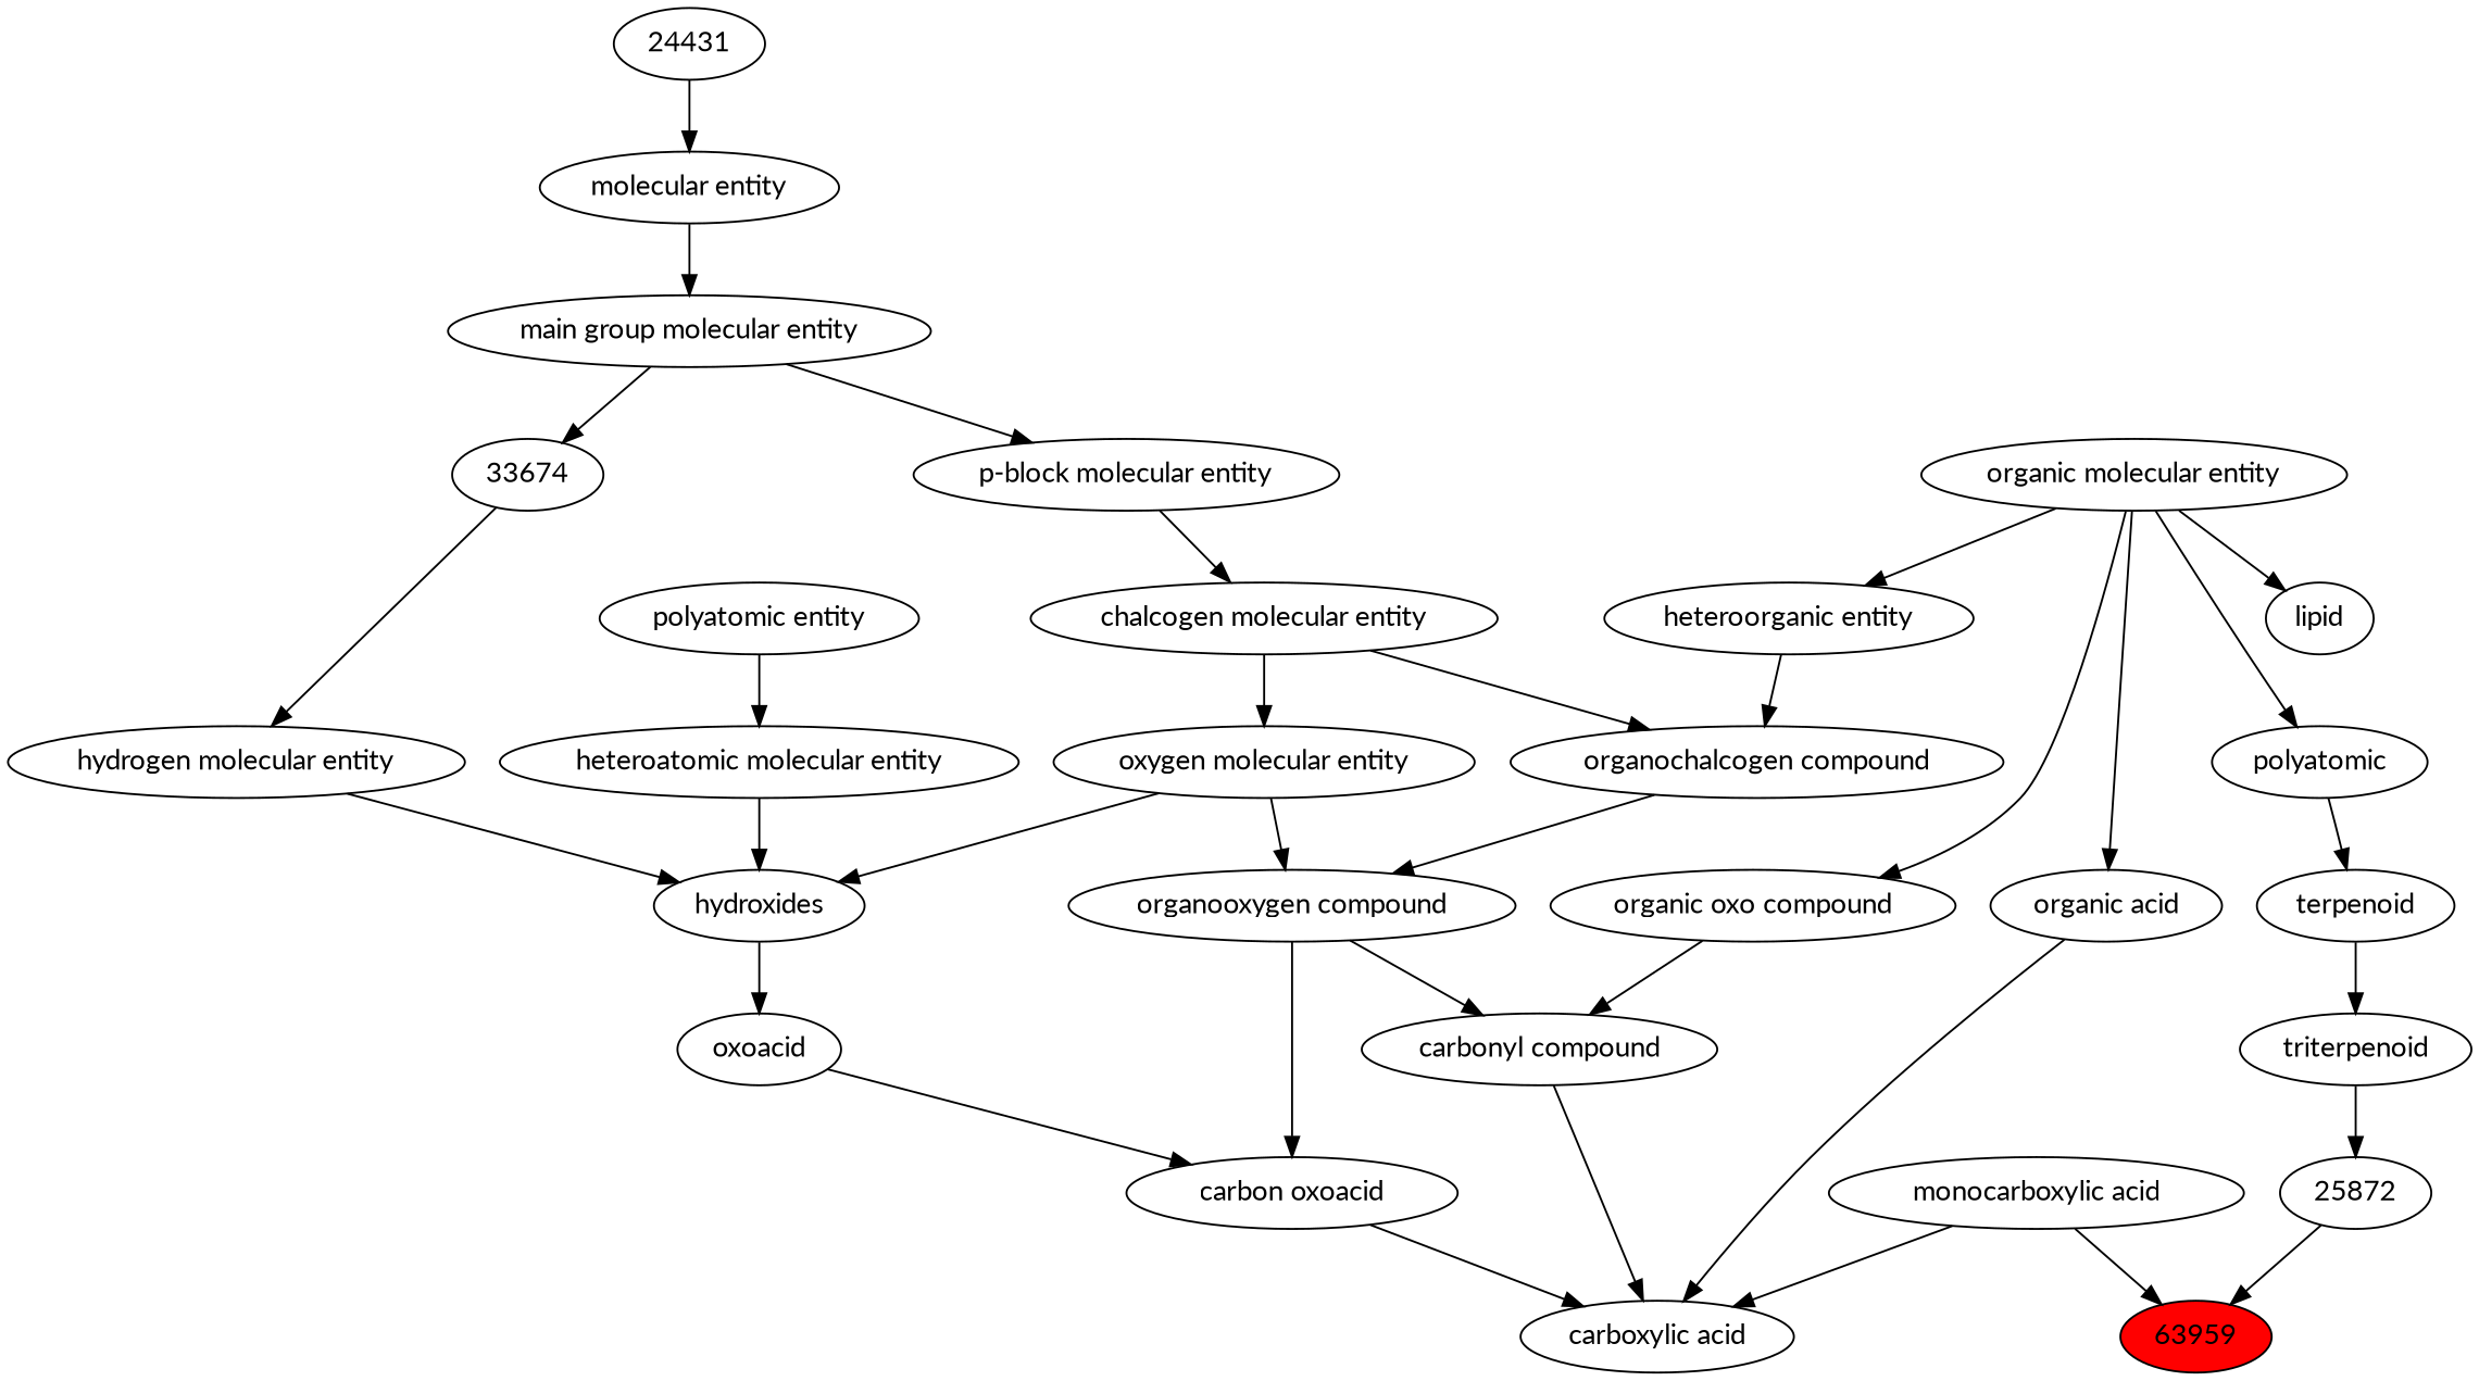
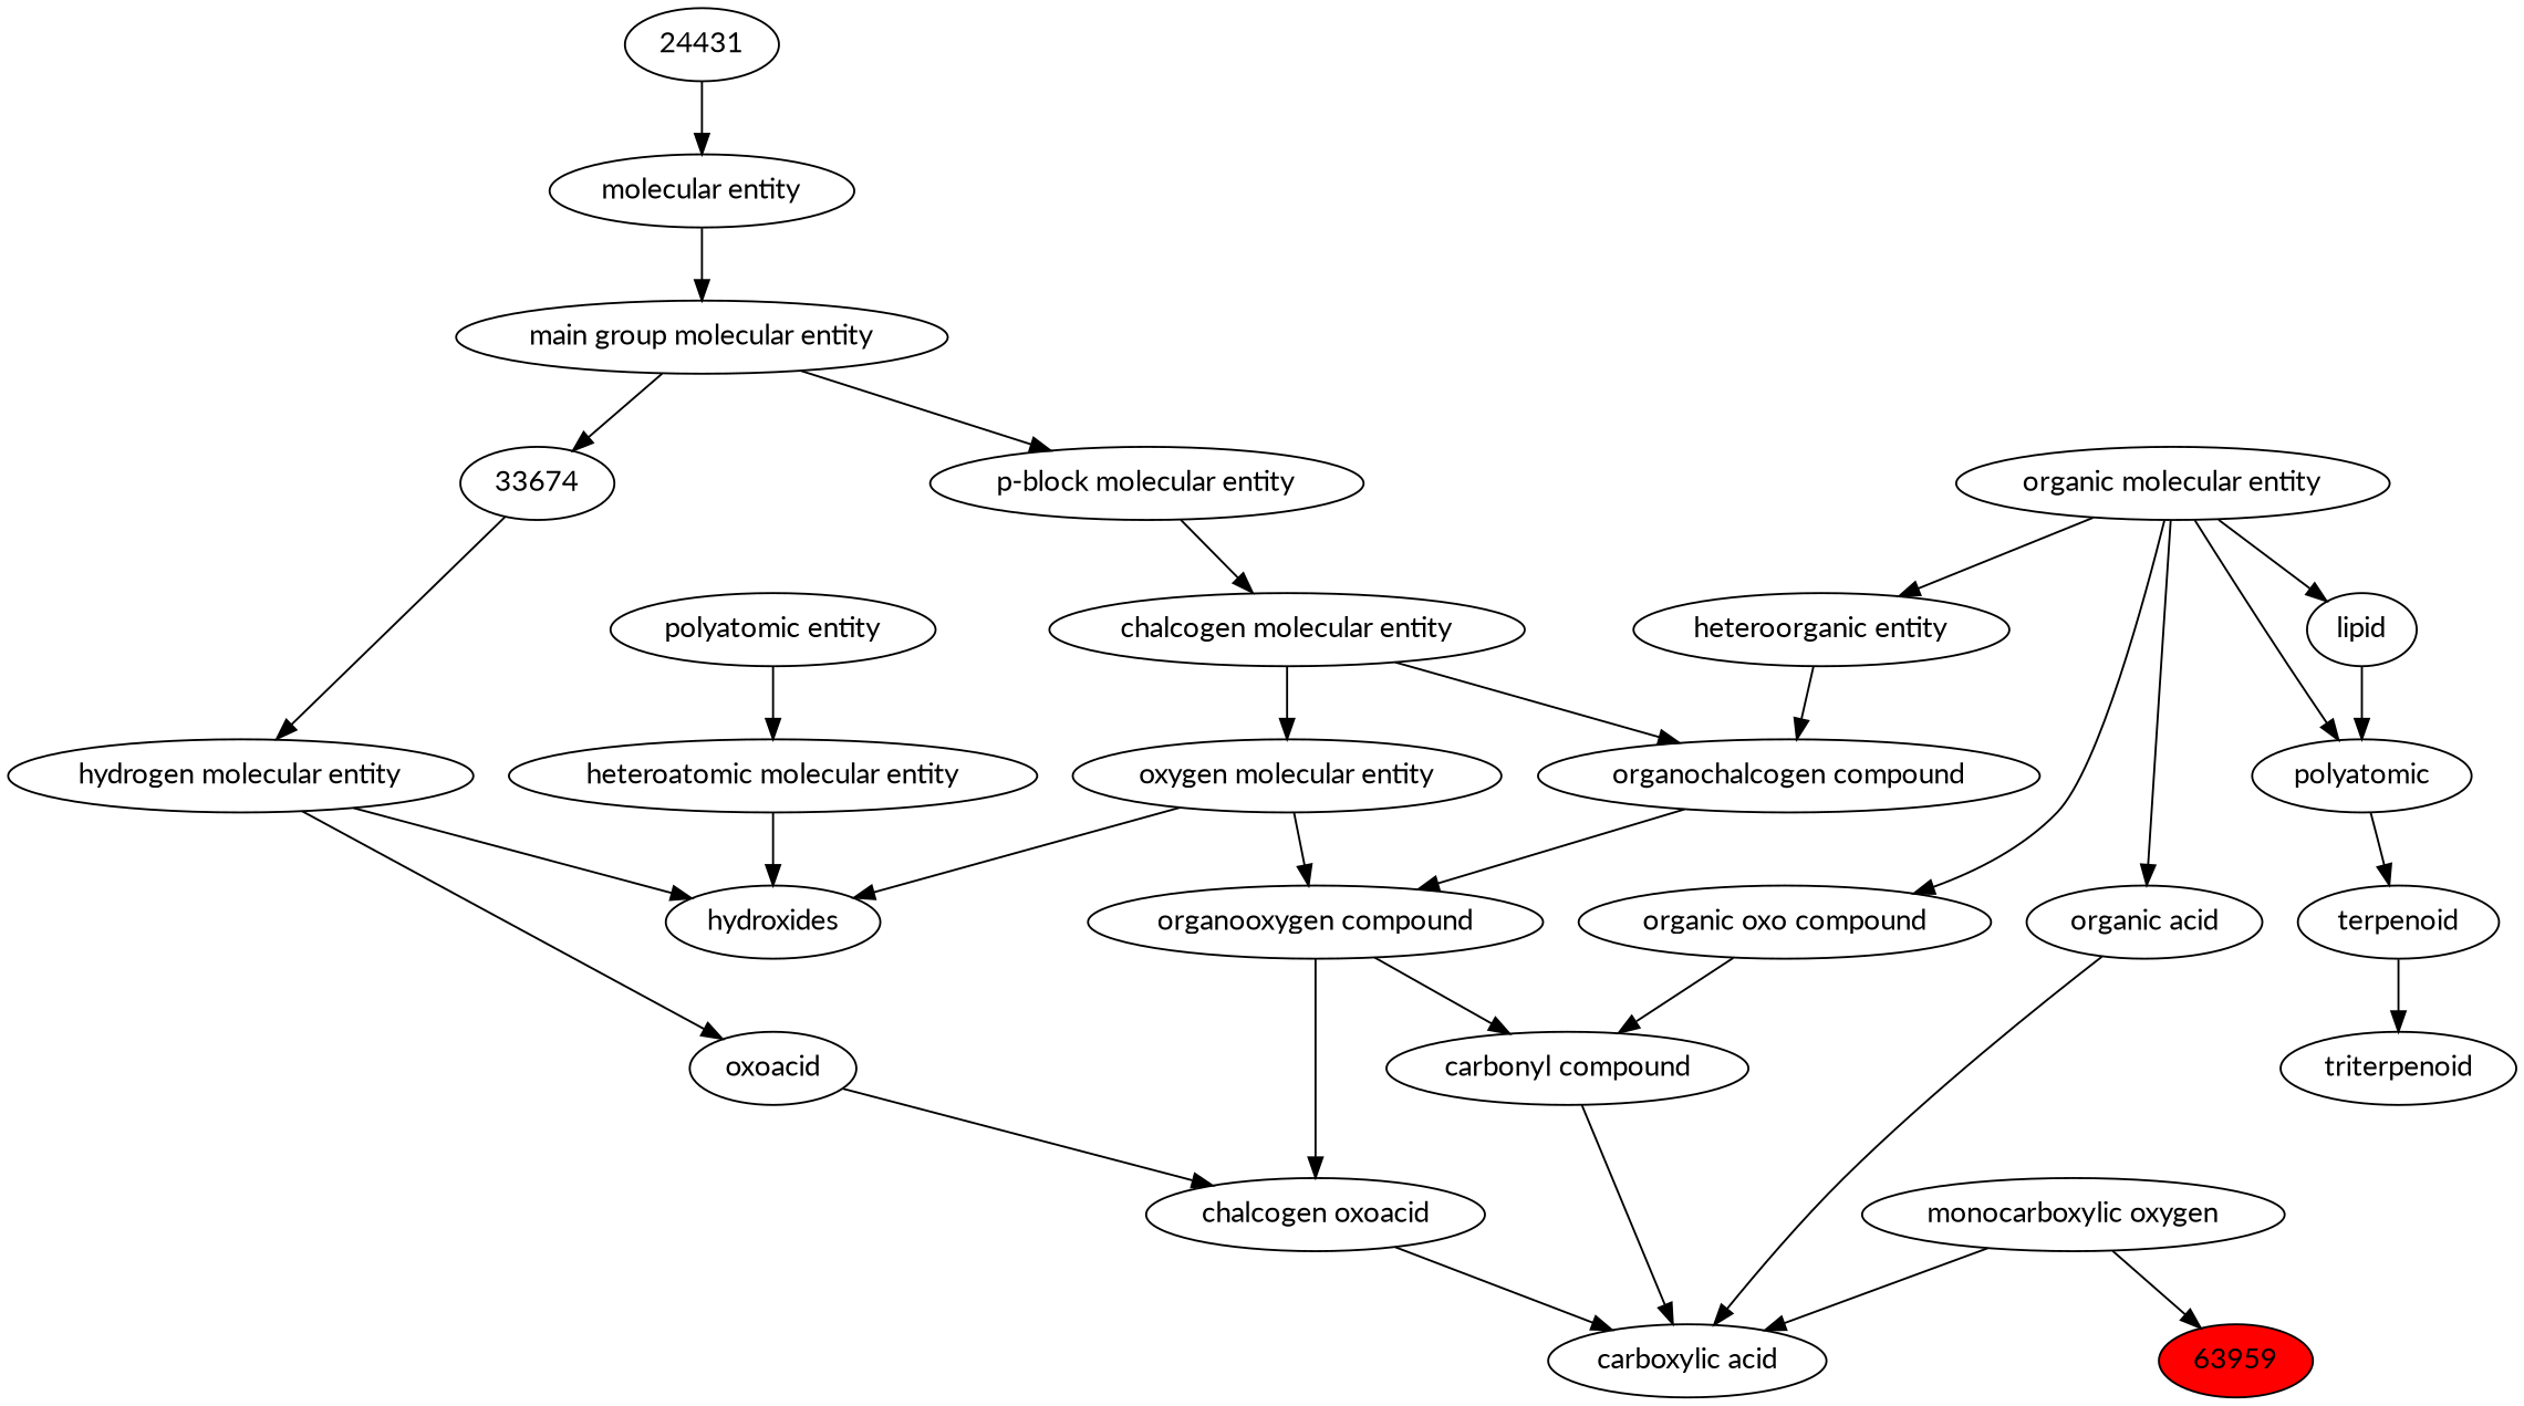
  digraph {
    fontname=Lato
    node [fontname=Lato]
    edge [fontname=Lato]
    n1 [fillcolor=red label=63959 style=filled]
-   n2 [label=25872]
-   n3 [label="monocarboxylic acid"]
+   n3 [label="monocarboxylic oxygen"]
    n4 [label="carboxylic acid"]
    n5 [label=triterpenoid]
    n6 [label=terpenoid]
    n7 [label="carbonyl compound"]
-   n8 [label="carbon oxoacid"]
+   n8 [label="chalcogen oxoacid"]
    n9 [label="organic acid"]
    n10 [label=polyatomic]
    n11 [label="organic oxo compound"]
    n12 [label="organooxygen compound"]
    n13 [label=oxoacid]
    n14 [label="organic molecular entity"]
    n15 [label=lipid]
    n16 [label="heteroorganic entity"]
    n17 [label="organochalcogen compound"]
    n18 [label="oxygen molecular entity"]
    n19 [label=hydroxides]
    n20 [label="chalcogen molecular entity"]
    n21 [label="hydrogen molecular entity"]
    n22 [label="heteroatomic molecular entity"]
    n23 [label="p-block molecular entity"]
    n24 [label=33674]
    n25 [label="polyatomic entity"]
    n26 [label="main group molecular entity"]
    n27 [label="molecular entity"]
    n28 [label=24431]
-   n2 -> n1
    n3 -> n1
    n3 -> n4
-   n5 -> n2
    n6 -> n5
    n7 -> n4
    n8 -> n4
    n9 -> n4
    n10 -> n6
    n11 -> n7
    n12 -> n7
    n12 -> n8
    n13 -> n8
    n14 -> n9
    n14 -> n10
    n14 -> n11
    n14 -> n15
    n14 -> n16
+   n15 -> n10
    n16 -> n17
    n17 -> n12
    n18 -> n12
    n18 -> n19
-   n19 -> n13
+   n21 -> n13
    n20 -> n17
    n20 -> n18
    n21 -> n19
    n22 -> n19
    n23 -> n20
    n24 -> n21
    n25 -> n22
    n26 -> n23
    n26 -> n24
    n27 -> n26
    n28 -> n27
  }
